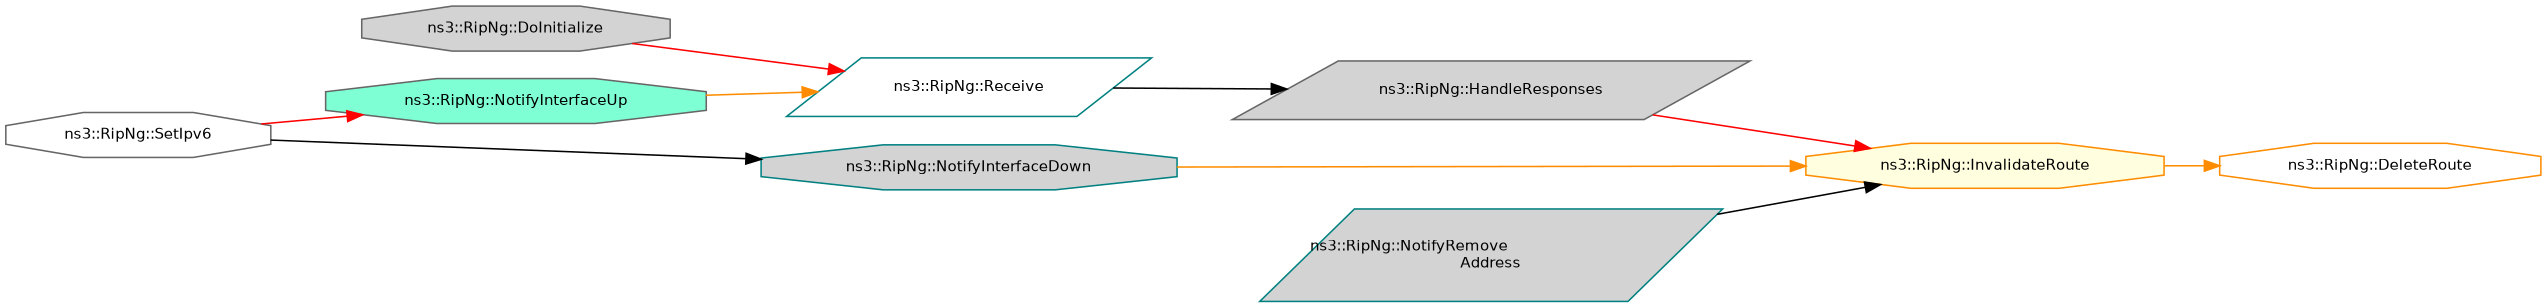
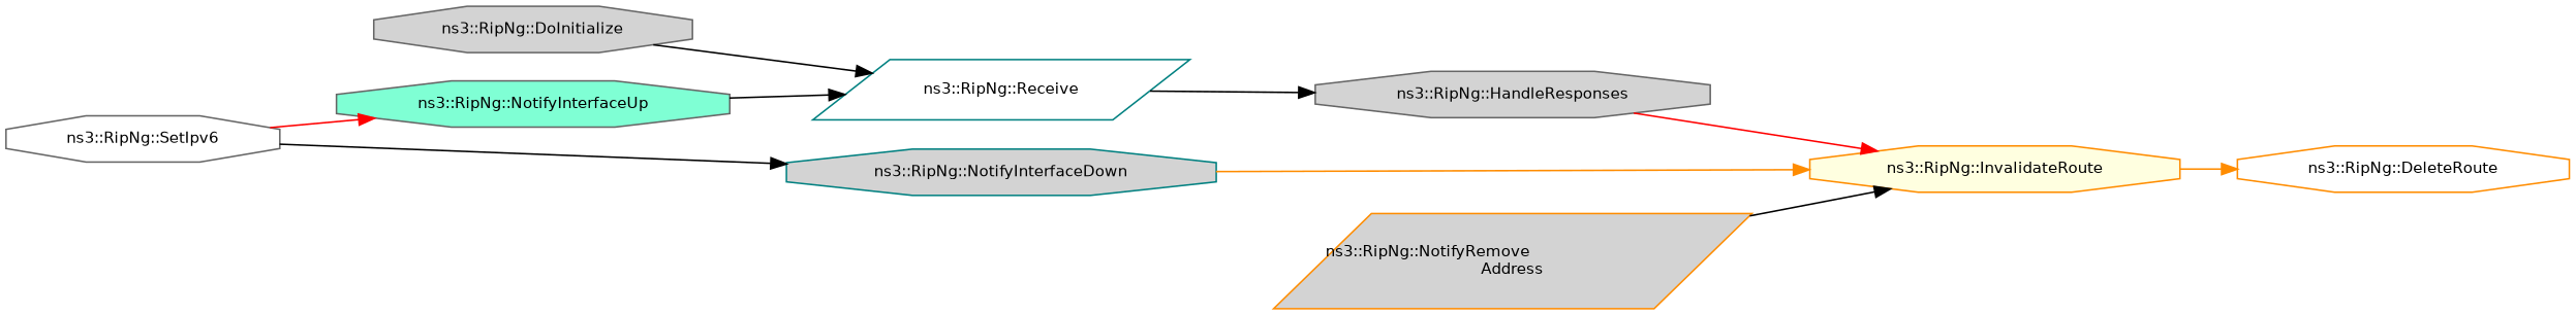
  digraph {
    rankdir=RL
    node [color=gray40 fillcolor=lightgrey fontname=Helvetica fontsize=10 shape=octagon style=filled]
    edge [color=black dir=back fontname=Helvetica fontsize=10 labelfontname=Helvetica labelfontsize=10 style=solid]
    n1 [color=darkorange fillcolor=white fontcolor=black height=0.2 label="ns3::RipNg::DeleteRoute" width=0.4]
    n2 [color=darkorange fillcolor=lightyellow height=0.2 label="ns3::RipNg::InvalidateRoute" width=0.4]
-   n3 [height=0.2 label="ns3::RipNg::HandleResponses" shape=parallelogram width=0.4]
+   n3 [height=0.2 label="ns3::RipNg::HandleResponses" width=0.4]
    n4 [color=teal height=0.2 label="ns3::RipNg::NotifyInterfaceDown" width=0.4]
-   n5 [color=teal height=0.2 label="ns3::RipNg::NotifyRemove\lAddress" shape=parallelogram width=0.4]
+   n5 [color=darkorange height=0.2 label="ns3::RipNg::NotifyRemove\lAddress" shape=parallelogram width=0.4]
    n6 [color=teal fillcolor=white height=0.2 label="ns3::RipNg::Receive" shape=parallelogram width=0.4]
    n7 [fillcolor=white height=0.2 label="ns3::RipNg::SetIpv6" width=0.4]
    n8 [height=0.2 label="ns3::RipNg::DoInitialize" width=0.4]
    n9 [fillcolor=aquamarine height=0.2 label="ns3::RipNg::NotifyInterfaceUp" width=0.4]
    n1 -> n2 [color=darkorange]
    n2 -> n3 [color=red]
    n2 -> n4 [color=darkorange]
    n2 -> n5
    n3 -> n6
    n4 -> n7
-   n6 -> n8 [color=red]
-   n6 -> n9 [color=darkorange]
+   n6 -> n8
+   n6 -> n9
    n9 -> n7 [color=red]
  }
